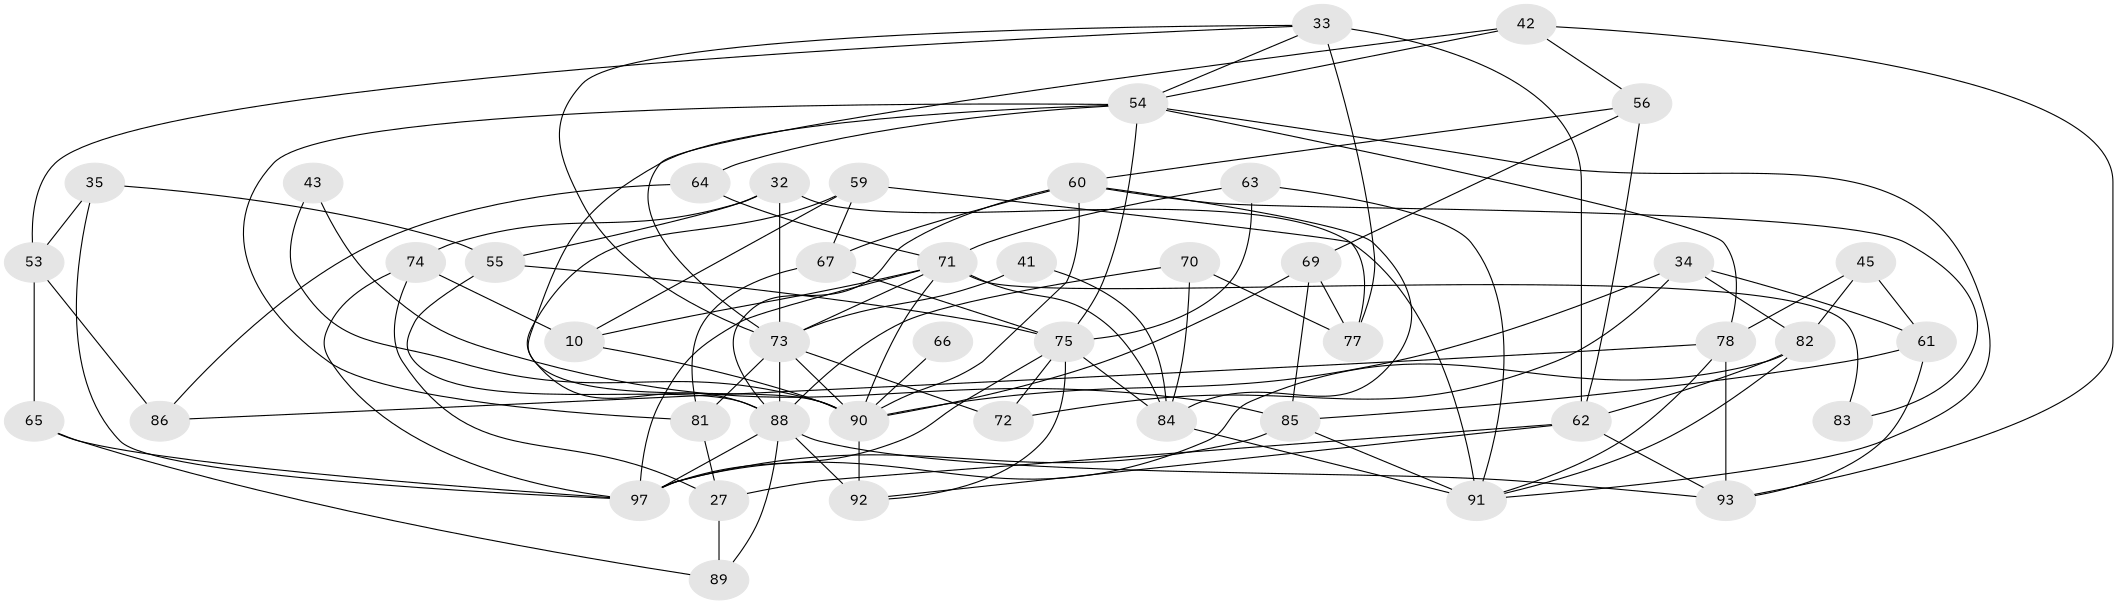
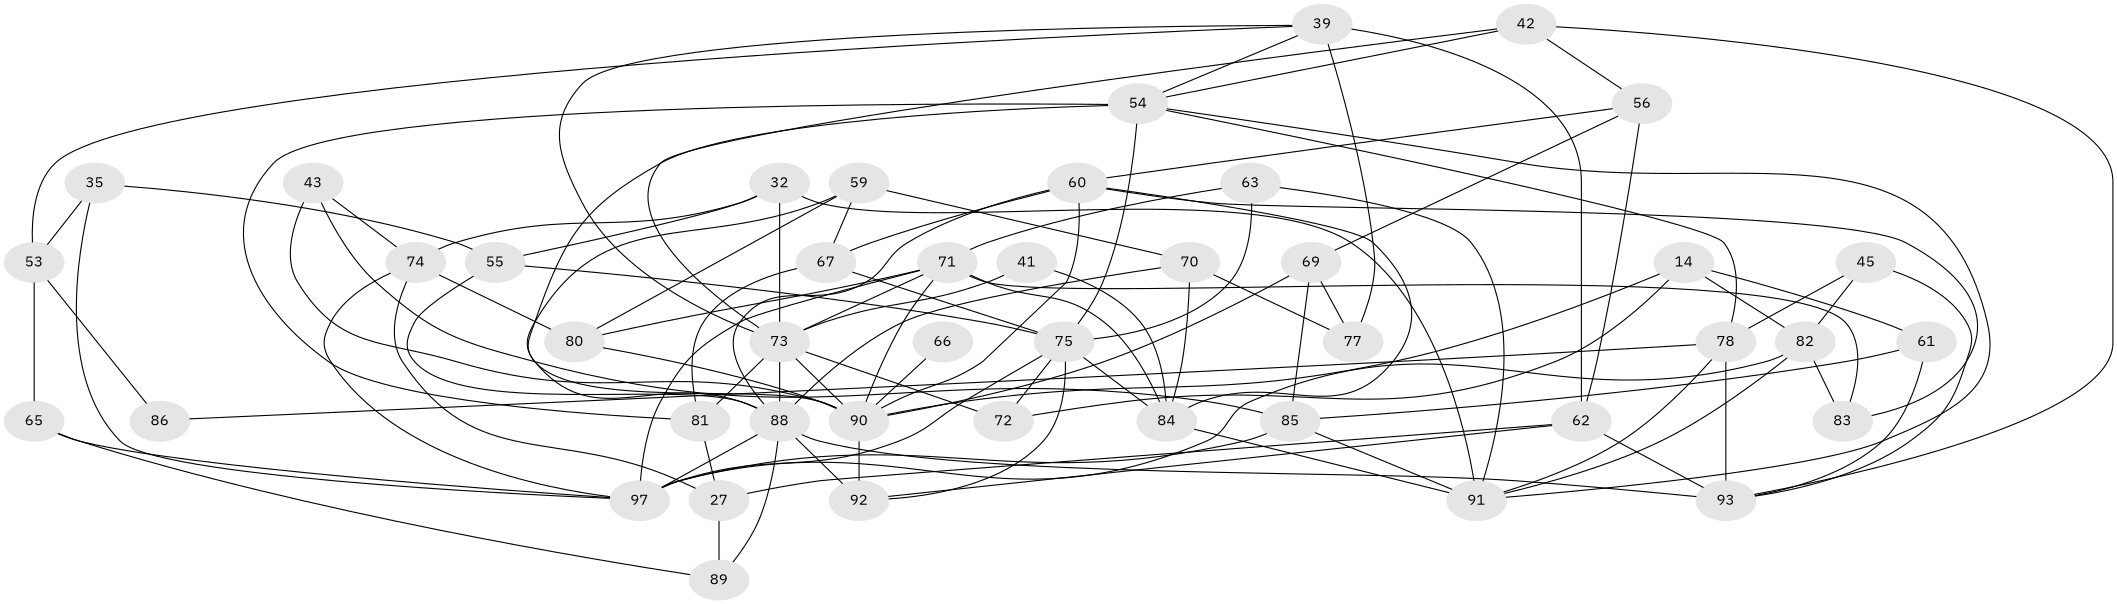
  graph {
    fontname="IBM Plex Sans"
    node [color=gray90 fontname="IBM Plex Sans" style=filled]
    edge [fontname="IBM Plex Sans"]
    n1 [label=41 super="+6"]
    73 [super="+52"]
    84 [super="+2+47"]
    90 [super="+26+21+72"]
    66
    n6 [label=72]
    32
    55
    74 [super="+43"]
    91 [super="+5+50"]
    75 [super="+10+37+68"]
    88 [super="+4+19+16+25+33"]
    81
    n14 [label=97 super="+41+17"]
-   80 [super="+29" label=10]
+   80 [super="+29"]
    n16 [label=27]
-   34
+   34 [label=14]
    61
    82 [super="+3"]
    93 [super="+30"]
    85 [super="+44"]
    83
    92 [super="+23+79"]
    35
    53
    45
    78 [super="+28"]
    65
    86
-   39 [super="+9" label=33]
+   39 [super="+9"]
    54 [super="+48"]
    62 [super="+51"]
    77
-   64
    42
    56
    60 [super="+57"]
    69
    n39 [label=43 super="+38"]
    89
    71 [super="+58"]
    67
    59
    63
    70
    n1 -- 73
    n1 -- 84 [weight=3]
    73 -- 90 [weight=2]
    73 -- n6
    73 -- 88
    73 -- 81
    84 -- 91 [weight=2]
    90 -- 92 [weight=2]
    66 -- 90
    32 -- 73
    32 -- 55
    32 -- 74
    32 -- 91
    55 -- 75
    55 -- 88
    74 -- n14
    74 -- 80 [weight=2]
    74 -- n16
    75 -- 84 [weight=3]
    75 -- n6
    75 -- n14 [weight=2]
    75 -- 92
    88 -- n14 [weight=2]
    88 -- 93 [weight=2]
    88 -- 92 [weight=2]
    88 -- 89
    81 -- n16
    80 -- 90
    n16 -- 89
    34 -- 90
    34 -- n6
    34 -- 61
    34 -- 82
    61 -- 93
    61 -- 85
    82 -- 91 [weight=2]
    82 -- n14
-   82 -- 62
+   82 -- 83
    85 -- 91 [weight=2]
    85 -- n14
    35 -- 55
    35 -- n14
    35 -- 53
    53 -- 65
    53 -- 86
    45 -- 82
-   45 -- 61
+   45 -- 93
    45 -- 78
    78 -- 91
    78 -- 93 [weight=2]
    78 -- 86
    65 -- n14
    65 -- 89
    39 -- 73
    39 -- 53
    39 -- 54
    39 -- 62 [weight=2]
    39 -- 77
    54 -- 90 [weight=2]
    54 -- 91
    54 -- 75
    54 -- 81
    54 -- 78
-   54 -- 64
    62 -- n16
    62 -- 93
    62 -- 92
-   64 -- 86
-   64 -- 71
    42 -- 73
    42 -- 93
    42 -- 54
    42 -- 56
    56 -- 62
    56 -- 60
    56 -- 69
    60 -- 84 [weight=3]
    60 -- 90
    60 -- 88
    60 -- 83
    60 -- 67
    69 -- 90
    69 -- 85
    69 -- 77
    n39 -- 90 [weight=2]
+   n39 -- 74
    n39 -- 85 [weight=3]
    71 -- 73
    71 -- 84
    71 -- 90
    71 -- n14
    71 -- 80
    71 -- 83
    67 -- 75
    67 -- 81
    59 -- 88
    59 -- 80
-   59 -- 77
+   59 -- 70
    59 -- 67
    63 -- 91
    63 -- 75
    63 -- 71
    70 -- 84
    70 -- 88
    70 -- 77
  }
